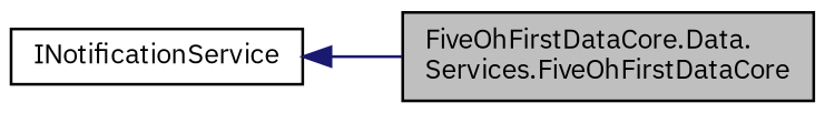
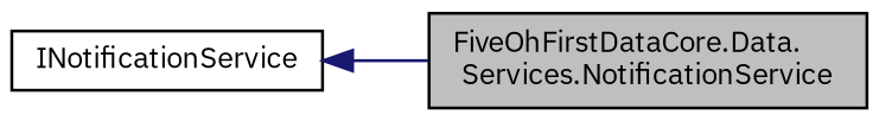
  digraph {
    rankdir=LR
    fontname="IBM Plex Sans"
    node [color=black fontname="IBM Plex Sans" fontsize=10 shape=record style=filled]
-   n1 [fillcolor=grey75 fontcolor=black height=0.2 label="FiveOhFirstDataCore.Data.\lServices.FiveOhFirstDataCore" width=0.4]
+   n1 [fillcolor=grey75 fontcolor=black height=0.2 label="FiveOhFirstDataCore.Data.\lServices.NotificationService" width=0.4]
    n2 [fillcolor=white height=0.2 label=INotificationService width=0.4]
    n2 -> n1 [color=midnightblue dir=back fontname="IBM Plex Sans" fontsize=10 labelfontname=Helvetica labelfontsize=10 style=solid]
  }
